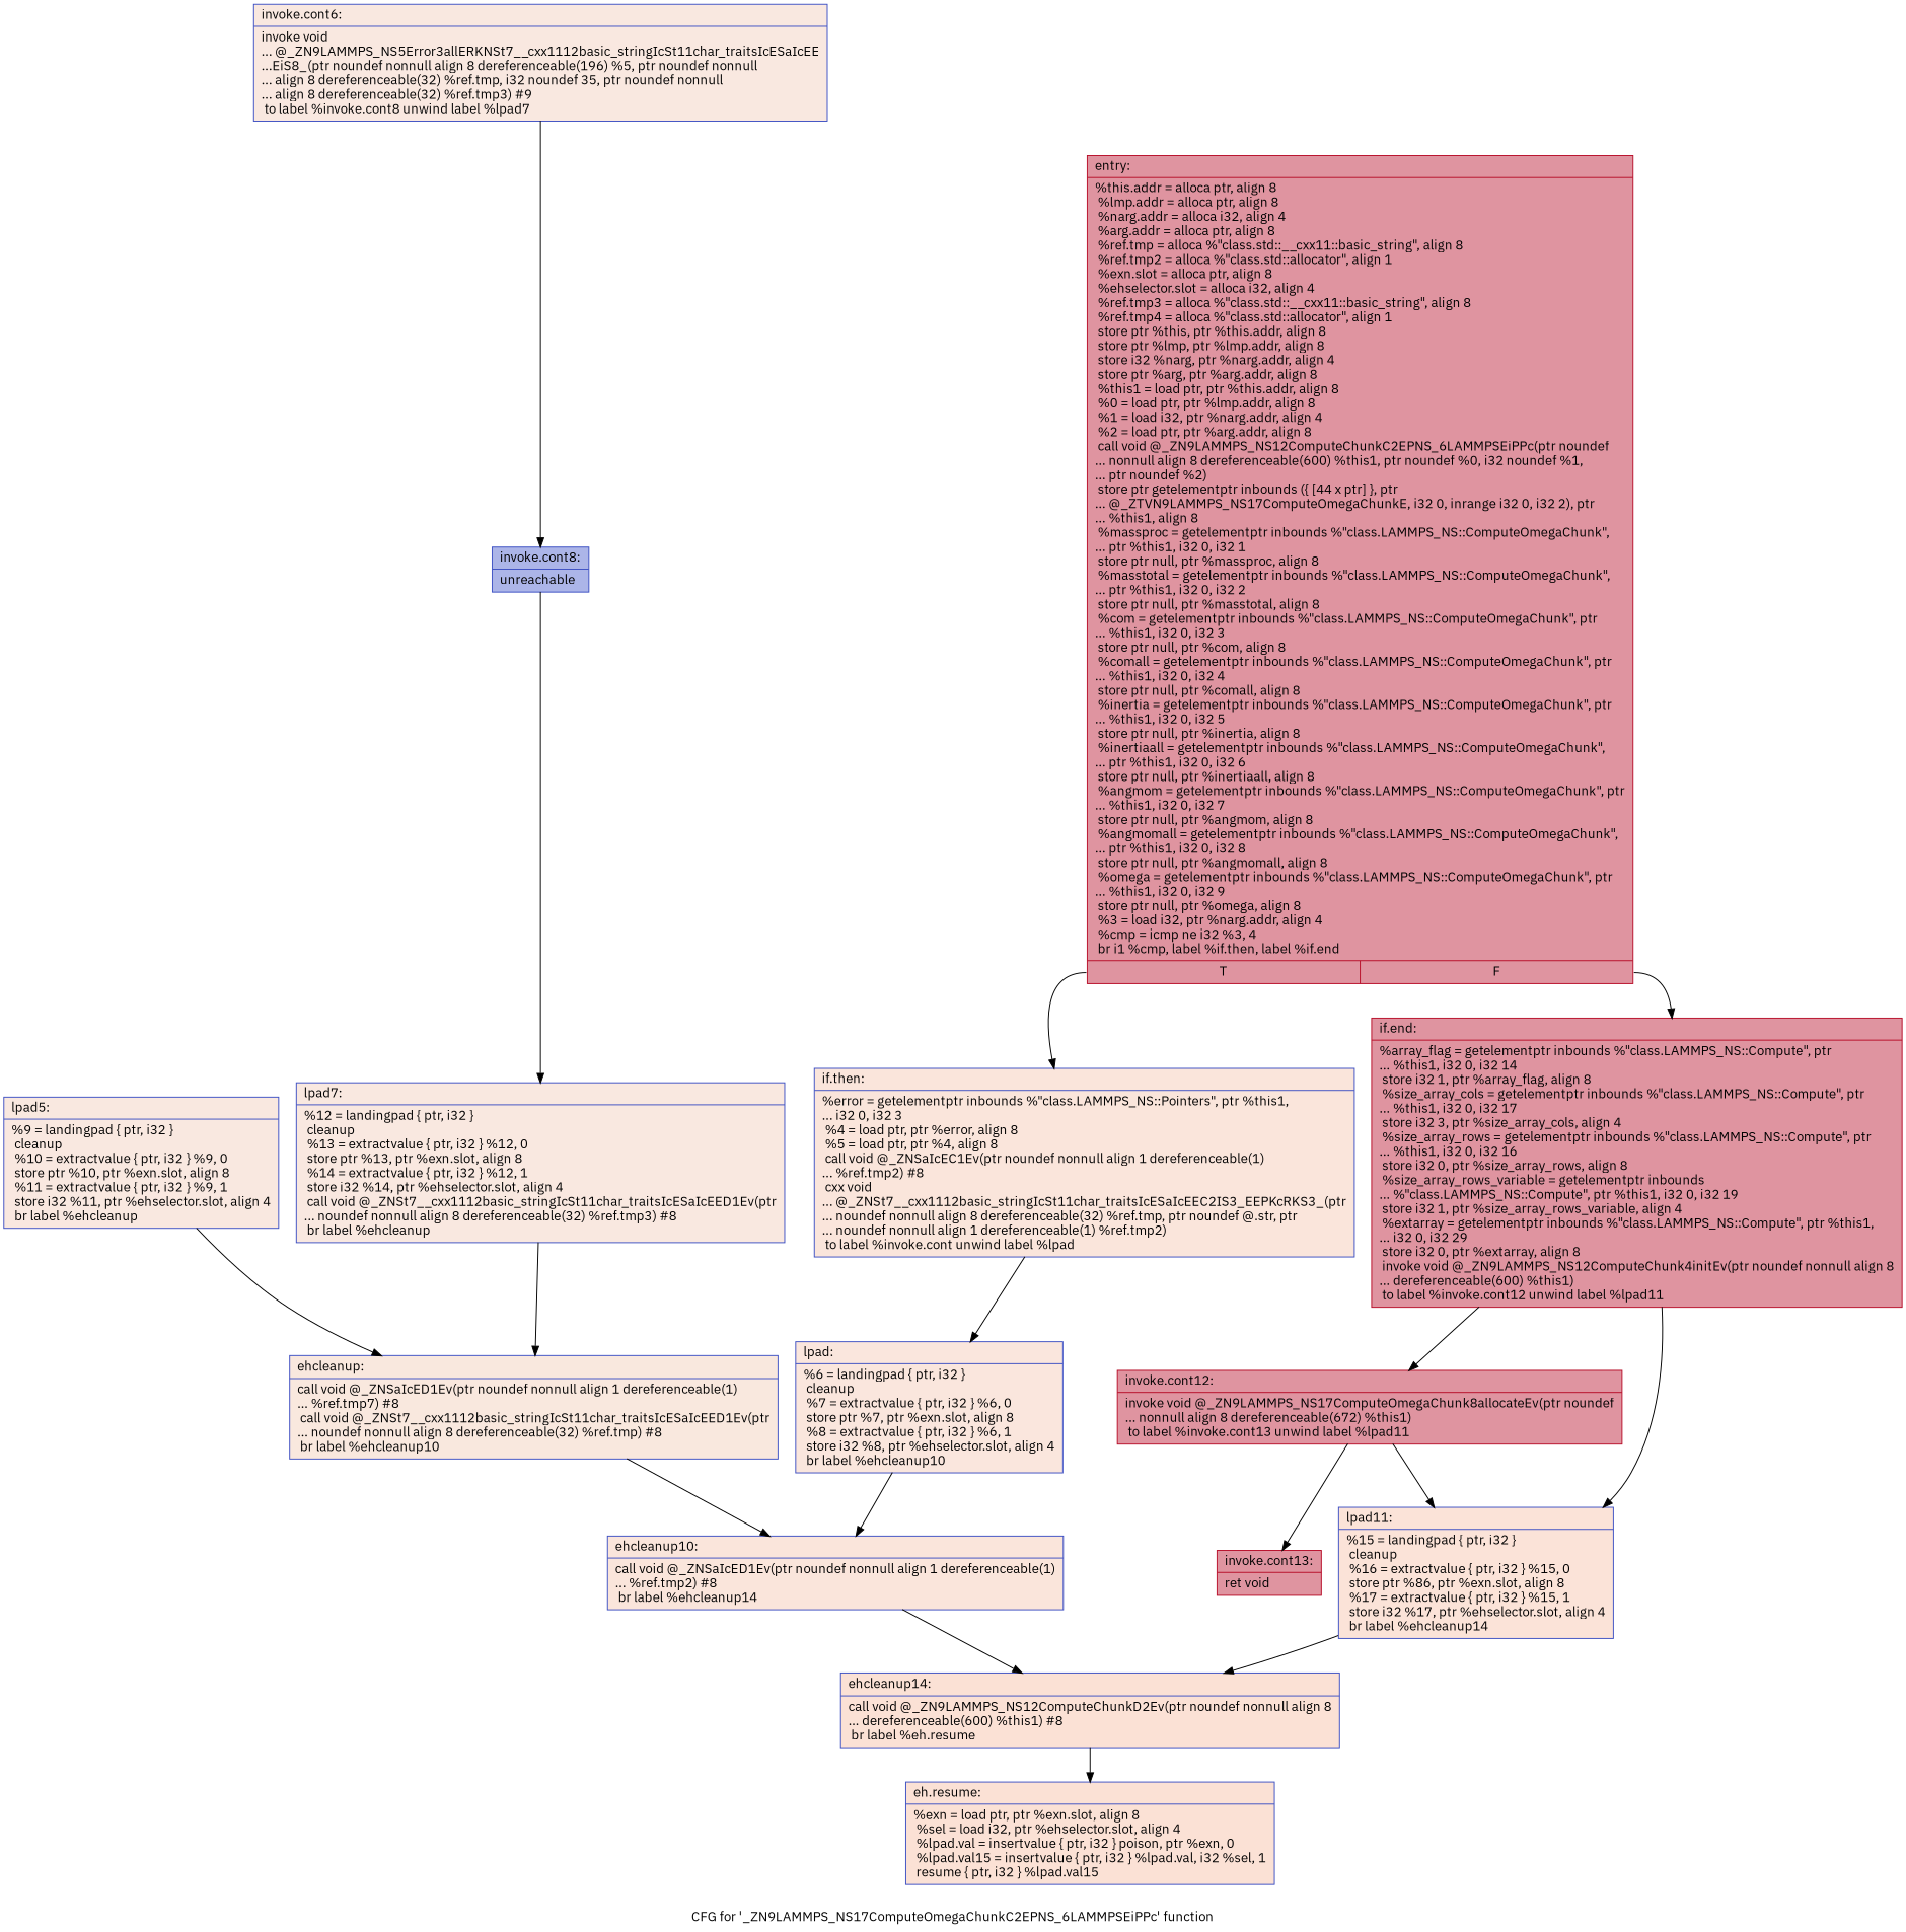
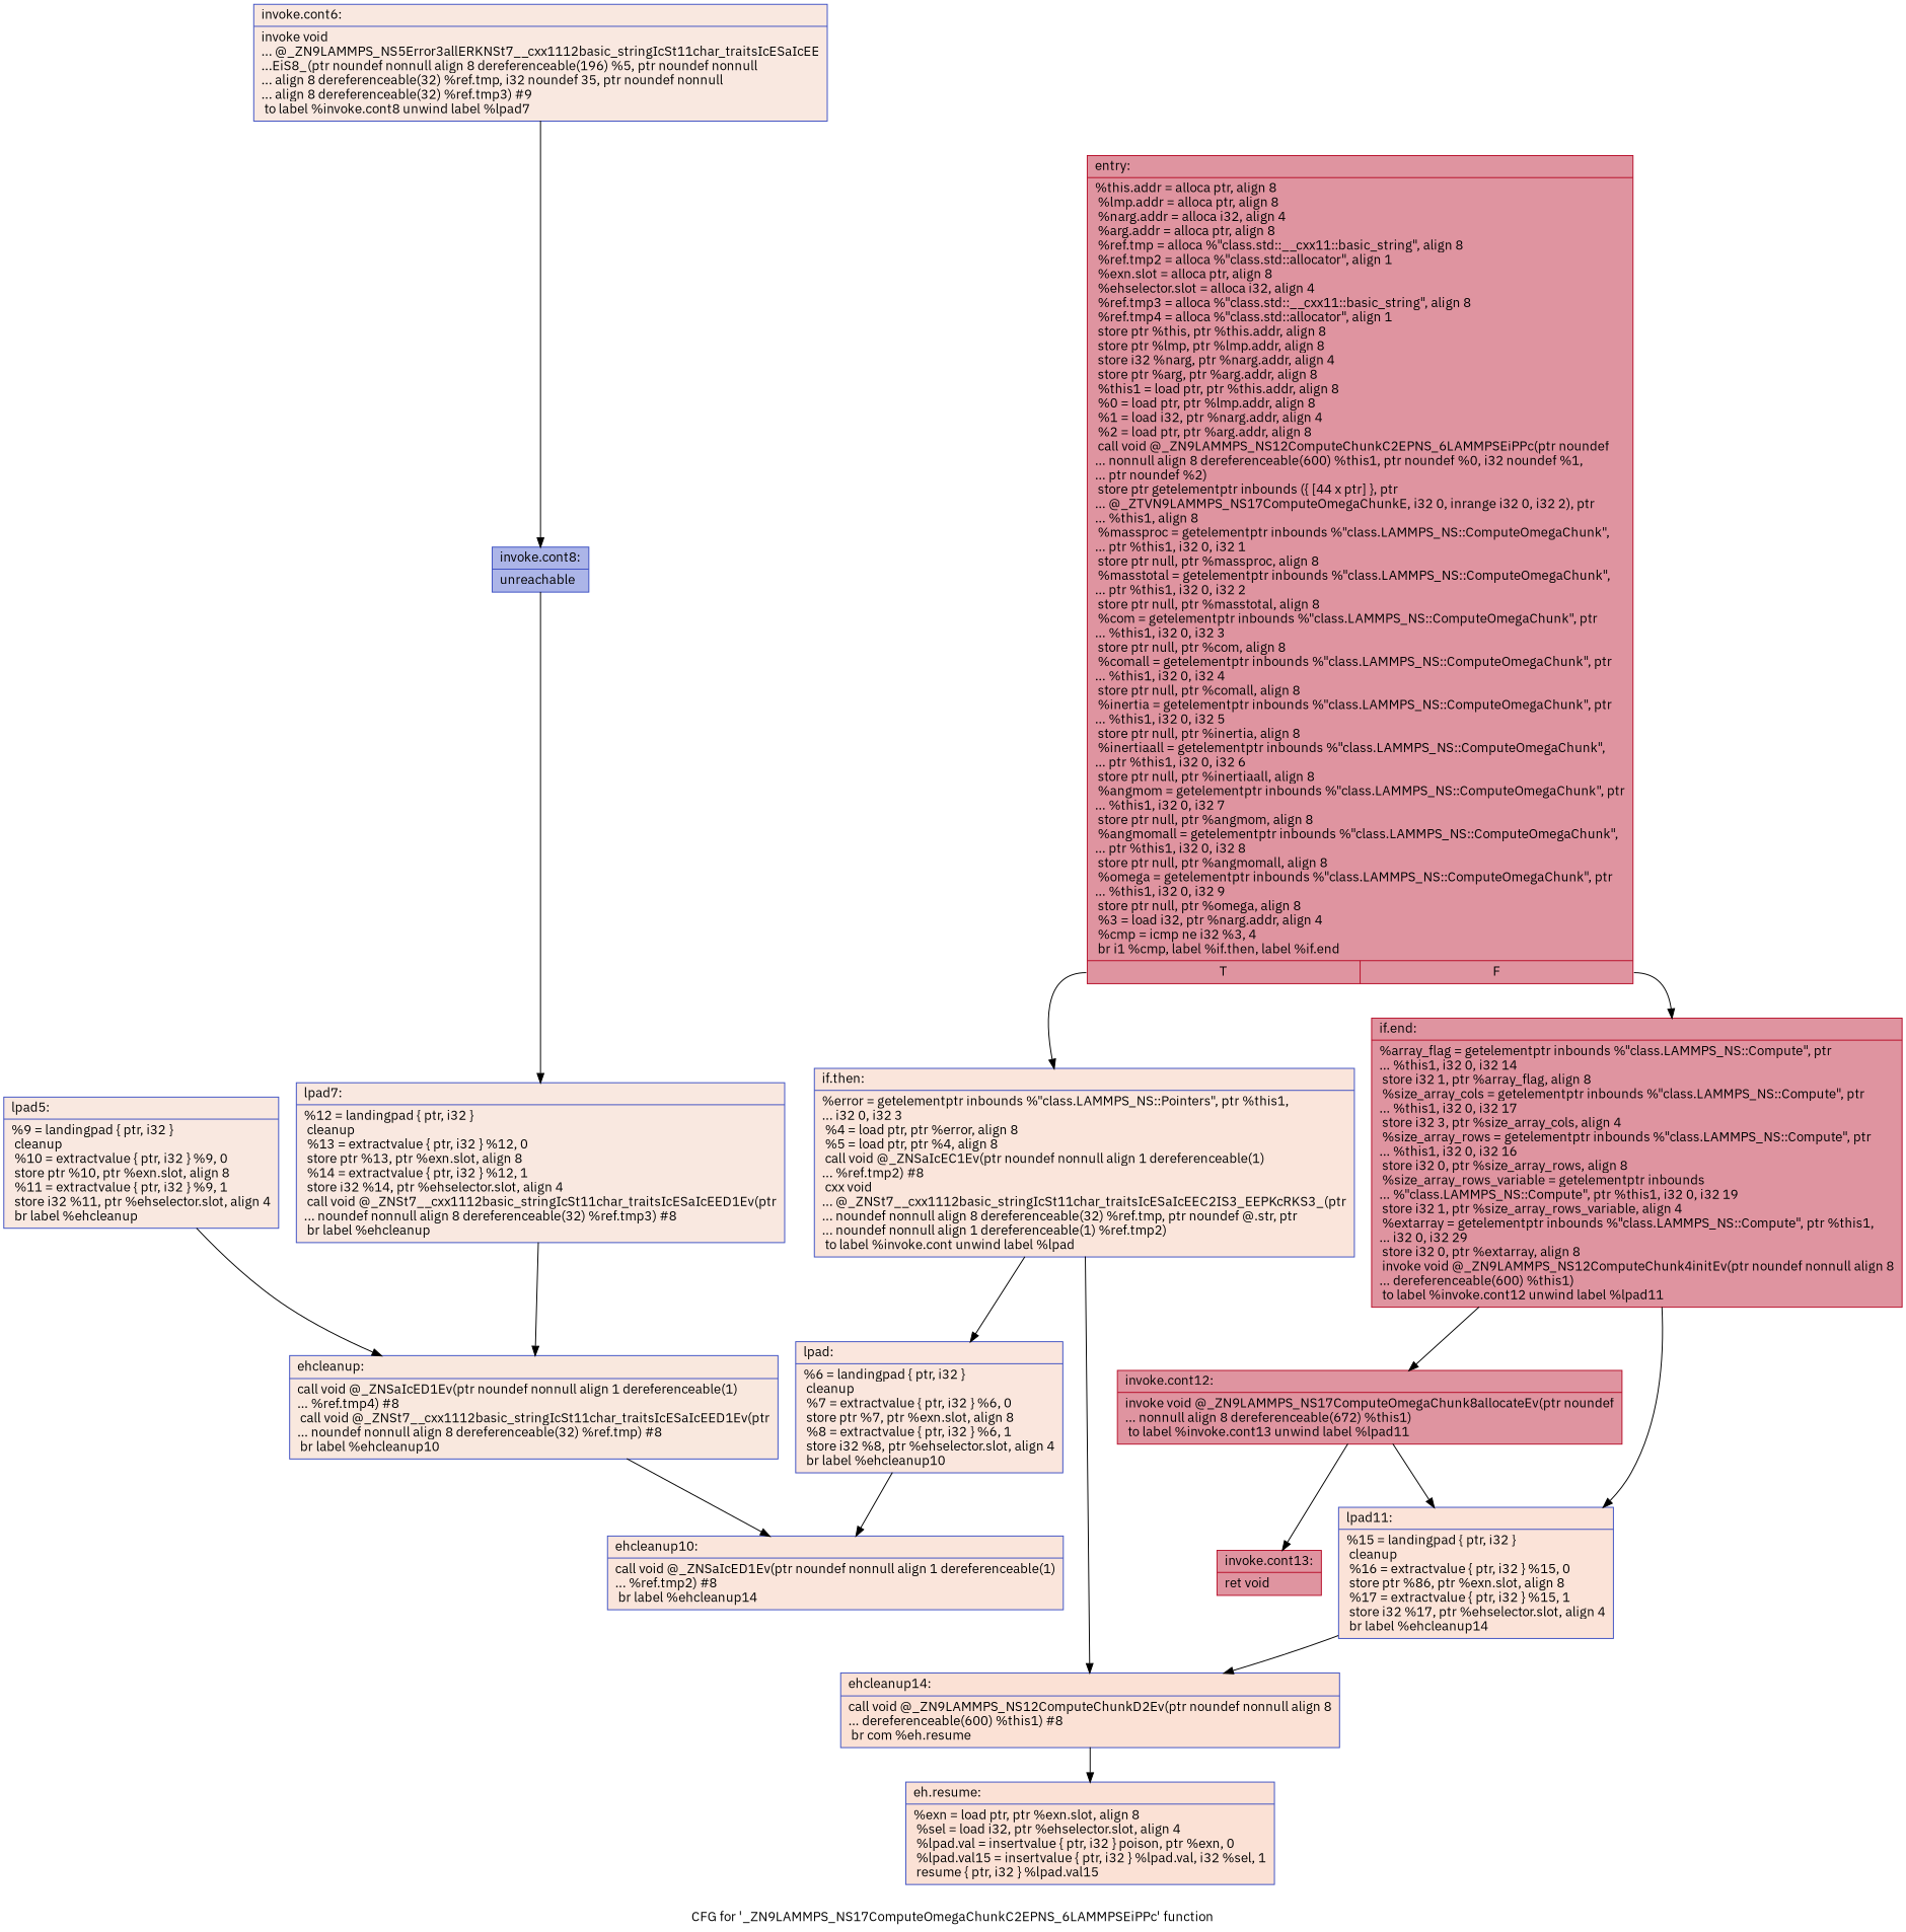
  digraph {
    fontname="IBM Plex Sans"
    label="CFG for '_ZN9LAMMPS_NS17ComputeOmegaChunkC2EPNS_6LAMMPSEiPPc' function"
    node [color="#3d50c3ff" fillcolor="#b70d2870" fontname="IBM Plex Sans" shape=record style=filled]
    edge [fontname="IBM Plex Sans"]
    n1 [color="#b70d28ff" label="{entry:\l|  %this.addr = alloca ptr, align 8\l  %lmp.addr = alloca ptr, align 8\l  %narg.addr = alloca i32, align 4\l  %arg.addr = alloca ptr, align 8\l  %ref.tmp = alloca %\"class.std::__cxx11::basic_string\", align 8\l  %ref.tmp2 = alloca %\"class.std::allocator\", align 1\l  %exn.slot = alloca ptr, align 8\l  %ehselector.slot = alloca i32, align 4\l  %ref.tmp3 = alloca %\"class.std::__cxx11::basic_string\", align 8\l  %ref.tmp4 = alloca %\"class.std::allocator\", align 1\l  store ptr %this, ptr %this.addr, align 8\l  store ptr %lmp, ptr %lmp.addr, align 8\l  store i32 %narg, ptr %narg.addr, align 4\l  store ptr %arg, ptr %arg.addr, align 8\l  %this1 = load ptr, ptr %this.addr, align 8\l  %0 = load ptr, ptr %lmp.addr, align 8\l  %1 = load i32, ptr %narg.addr, align 4\l  %2 = load ptr, ptr %arg.addr, align 8\l  call void @_ZN9LAMMPS_NS12ComputeChunkC2EPNS_6LAMMPSEiPPc(ptr noundef\l... nonnull align 8 dereferenceable(600) %this1, ptr noundef %0, i32 noundef %1,\l... ptr noundef %2)\l  store ptr getelementptr inbounds (\{ [44 x ptr] \}, ptr\l... @_ZTVN9LAMMPS_NS17ComputeOmegaChunkE, i32 0, inrange i32 0, i32 2), ptr\l... %this1, align 8\l  %massproc = getelementptr inbounds %\"class.LAMMPS_NS::ComputeOmegaChunk\",\l... ptr %this1, i32 0, i32 1\l  store ptr null, ptr %massproc, align 8\l  %masstotal = getelementptr inbounds %\"class.LAMMPS_NS::ComputeOmegaChunk\",\l... ptr %this1, i32 0, i32 2\l  store ptr null, ptr %masstotal, align 8\l  %com = getelementptr inbounds %\"class.LAMMPS_NS::ComputeOmegaChunk\", ptr\l... %this1, i32 0, i32 3\l  store ptr null, ptr %com, align 8\l  %comall = getelementptr inbounds %\"class.LAMMPS_NS::ComputeOmegaChunk\", ptr\l... %this1, i32 0, i32 4\l  store ptr null, ptr %comall, align 8\l  %inertia = getelementptr inbounds %\"class.LAMMPS_NS::ComputeOmegaChunk\", ptr\l... %this1, i32 0, i32 5\l  store ptr null, ptr %inertia, align 8\l  %inertiaall = getelementptr inbounds %\"class.LAMMPS_NS::ComputeOmegaChunk\",\l... ptr %this1, i32 0, i32 6\l  store ptr null, ptr %inertiaall, align 8\l  %angmom = getelementptr inbounds %\"class.LAMMPS_NS::ComputeOmegaChunk\", ptr\l... %this1, i32 0, i32 7\l  store ptr null, ptr %angmom, align 8\l  %angmomall = getelementptr inbounds %\"class.LAMMPS_NS::ComputeOmegaChunk\",\l... ptr %this1, i32 0, i32 8\l  store ptr null, ptr %angmomall, align 8\l  %omega = getelementptr inbounds %\"class.LAMMPS_NS::ComputeOmegaChunk\", ptr\l... %this1, i32 0, i32 9\l  store ptr null, ptr %omega, align 8\l  %3 = load i32, ptr %narg.addr, align 4\l  %cmp = icmp ne i32 %3, 4\l  br i1 %cmp, label %if.then, label %if.end\l|{<s0>T|<s1>F}}"]
    n2 [fillcolor="#f4c5ad70" label="{if.then:\l|  %error = getelementptr inbounds %\"class.LAMMPS_NS::Pointers\", ptr %this1,\l... i32 0, i32 3\l  %4 = load ptr, ptr %error, align 8\l  %5 = load ptr, ptr %4, align 8\l  call void @_ZNSaIcEC1Ev(ptr noundef nonnull align 1 dereferenceable(1)\l... %ref.tmp2) #8\l  cxx void\l... @_ZNSt7__cxx1112basic_stringIcSt11char_traitsIcESaIcEEC2IS3_EEPKcRKS3_(ptr\l... noundef nonnull align 8 dereferenceable(32) %ref.tmp, ptr noundef @.str, ptr\l... noundef nonnull align 1 dereferenceable(1) %ref.tmp2)\l          to label %invoke.cont unwind label %lpad\l}"]
    n3 [color="#b70d28ff" label="{if.end:\l|  %array_flag = getelementptr inbounds %\"class.LAMMPS_NS::Compute\", ptr\l... %this1, i32 0, i32 14\l  store i32 1, ptr %array_flag, align 8\l  %size_array_cols = getelementptr inbounds %\"class.LAMMPS_NS::Compute\", ptr\l... %this1, i32 0, i32 17\l  store i32 3, ptr %size_array_cols, align 4\l  %size_array_rows = getelementptr inbounds %\"class.LAMMPS_NS::Compute\", ptr\l... %this1, i32 0, i32 16\l  store i32 0, ptr %size_array_rows, align 8\l  %size_array_rows_variable = getelementptr inbounds\l... %\"class.LAMMPS_NS::Compute\", ptr %this1, i32 0, i32 19\l  store i32 1, ptr %size_array_rows_variable, align 4\l  %extarray = getelementptr inbounds %\"class.LAMMPS_NS::Compute\", ptr %this1,\l... i32 0, i32 29\l  store i32 0, ptr %extarray, align 8\l  invoke void @_ZN9LAMMPS_NS12ComputeChunk4initEv(ptr noundef nonnull align 8\l... dereferenceable(600) %this1)\l          to label %invoke.cont12 unwind label %lpad11\l}"]
    n4 [fillcolor="#f3c7b170" label="{lpad:\l|  %6 = landingpad \{ ptr, i32 \}\l          cleanup\l  %7 = extractvalue \{ ptr, i32 \} %6, 0\l  store ptr %7, ptr %exn.slot, align 8\l  %8 = extractvalue \{ ptr, i32 \} %6, 1\l  store i32 %8, ptr %ehselector.slot, align 4\l  br label %ehcleanup10\l}"]
    n5 [color="#b70d28ff" label="{invoke.cont12:\l|  invoke void @_ZN9LAMMPS_NS17ComputeOmegaChunk8allocateEv(ptr noundef\l... nonnull align 8 dereferenceable(672) %this1)\l          to label %invoke.cont13 unwind label %lpad11\l}"]
    n6 [fillcolor="#f6bfa670" label="{lpad11:\l|  %15 = landingpad \{ ptr, i32 \}\l          cleanup\l  %16 = extractvalue \{ ptr, i32 \} %15, 0\l  store ptr %86, ptr %exn.slot, align 8\l  %17 = extractvalue \{ ptr, i32 \} %15, 1\l  store i32 %17, ptr %ehselector.slot, align 4\l  br label %ehcleanup14\l}"]
    n7 [fillcolor="#f4c5ad70" label="{ehcleanup10:\l|  call void @_ZNSaIcED1Ev(ptr noundef nonnull align 1 dereferenceable(1)\l... %ref.tmp2) #8\l  br label %ehcleanup14\l}"]
    n8 [color="#b70d28ff" label="{invoke.cont13:\l|  ret void\l}"]
-   n9 [fillcolor="#f7bca170" label="{ehcleanup14:\l|  call void @_ZN9LAMMPS_NS12ComputeChunkD2Ev(ptr noundef nonnull align 8\l... dereferenceable(600) %this1) #8\l  br label %eh.resume\l}"]
+   n9 [fillcolor="#f7bca170" label="{ehcleanup14:\l|  call void @_ZN9LAMMPS_NS12ComputeChunkD2Ev(ptr noundef nonnull align 8\l... dereferenceable(600) %this1) #8\l  br com %eh.resume\l}"]
    n10 [fillcolor="#f1ccb870" label="{invoke.cont6:\l|  invoke void\l... @_ZN9LAMMPS_NS5Error3allERKNSt7__cxx1112basic_stringIcSt11char_traitsIcESaIcEE\l...EiS8_(ptr noundef nonnull align 8 dereferenceable(196) %5, ptr noundef nonnull\l... align 8 dereferenceable(32) %ref.tmp, i32 noundef 35, ptr noundef nonnull\l... align 8 dereferenceable(32) %ref.tmp3) #9\l          to label %invoke.cont8 unwind label %lpad7\l}"]
    n11 [fillcolor="#4358cb70" label="{invoke.cont8:\l|  unreachable\l}"]
    n12 [fillcolor="#f1ccb870" label="{lpad5:\l|  %9 = landingpad \{ ptr, i32 \}\l          cleanup\l  %10 = extractvalue \{ ptr, i32 \} %9, 0\l  store ptr %10, ptr %exn.slot, align 8\l  %11 = extractvalue \{ ptr, i32 \} %9, 1\l  store i32 %11, ptr %ehselector.slot, align 4\l  br label %ehcleanup\l}"]
-   n13 [fillcolor="#f2cab570" label="{ehcleanup:\l|  call void @_ZNSaIcED1Ev(ptr noundef nonnull align 1 dereferenceable(1)\l... %ref.tmp7) #8\l  call void @_ZNSt7__cxx1112basic_stringIcSt11char_traitsIcESaIcEED1Ev(ptr\l... noundef nonnull align 8 dereferenceable(32) %ref.tmp) #8\l  br label %ehcleanup10\l}"]
+   n13 [fillcolor="#f2cab570" label="{ehcleanup:\l|  call void @_ZNSaIcED1Ev(ptr noundef nonnull align 1 dereferenceable(1)\l... %ref.tmp4) #8\l  call void @_ZNSt7__cxx1112basic_stringIcSt11char_traitsIcESaIcEED1Ev(ptr\l... noundef nonnull align 8 dereferenceable(32) %ref.tmp) #8\l  br label %ehcleanup10\l}"]
    n14 [fillcolor="#f1ccb870" label="{lpad7:\l|  %12 = landingpad \{ ptr, i32 \}\l          cleanup\l  %13 = extractvalue \{ ptr, i32 \} %12, 0\l  store ptr %13, ptr %exn.slot, align 8\l  %14 = extractvalue \{ ptr, i32 \} %12, 1\l  store i32 %14, ptr %ehselector.slot, align 4\l  call void @_ZNSt7__cxx1112basic_stringIcSt11char_traitsIcESaIcEED1Ev(ptr\l... noundef nonnull align 8 dereferenceable(32) %ref.tmp3) #8\l  br label %ehcleanup\l}"]
    n15 [fillcolor="#f7bca170" label="{eh.resume:\l|  %exn = load ptr, ptr %exn.slot, align 8\l  %sel = load i32, ptr %ehselector.slot, align 4\l  %lpad.val = insertvalue \{ ptr, i32 \} poison, ptr %exn, 0\l  %lpad.val15 = insertvalue \{ ptr, i32 \} %lpad.val, i32 %sel, 1\l  resume \{ ptr, i32 \} %lpad.val15\l}"]
    n1 -> n2 [tailport=s0]
    n1 -> n3 [tailport=s1]
    n2 -> n4
    n3 -> n5
    n3 -> n6
    n4 -> n7
    n5 -> n6
    n5 -> n8
    n6 -> n9
-   n7 -> n9
+   n2 -> n9
    n9 -> n15
    n10 -> n11
    n11 -> n14
    n12 -> n13
    n13 -> n7
    n14 -> n13
  }
